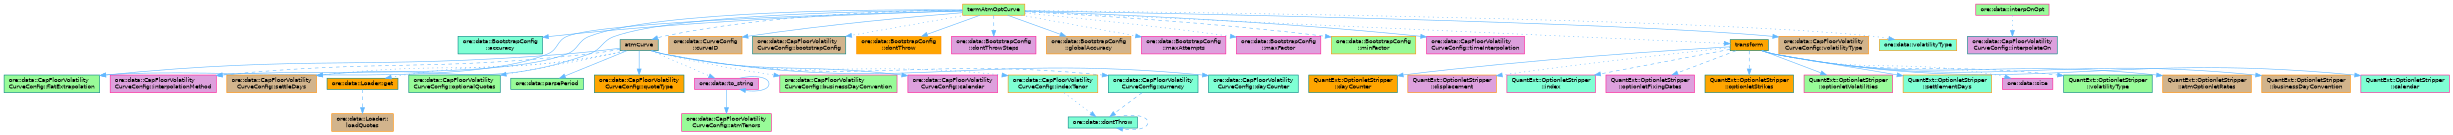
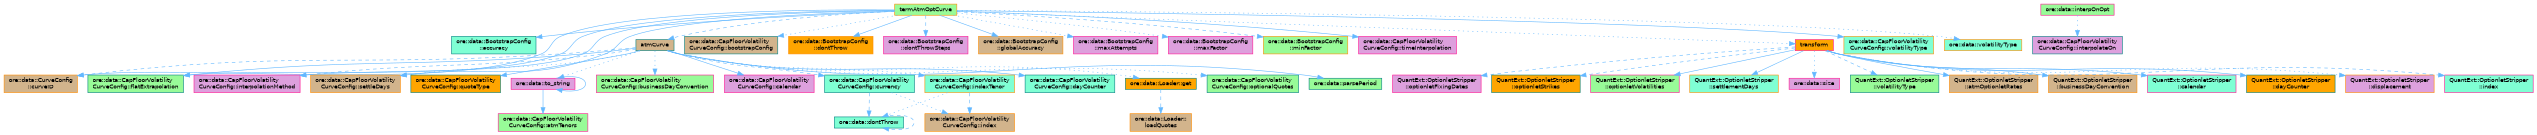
  digraph {
    rankdir=TB
    node [color=teal fillcolor=plum fontname=Helvetica fontsize=10 shape=box style=filled]
    edge [color=steelblue1 fontname=Helvetica fontsize=10 labelfontname=Helvetica labelfontsize=10 style=solid]
    n1 [color=darkorange fillcolor=palegreen fontcolor=black height=0.2 label=termAtmOptCurve width=0.4]
    n2 [fillcolor=aquamarine height=0.2 label="ore::data::BootstrapConfig\l::accuracy" width=0.4]
    n3 [fillcolor=tan height=0.2 label=atmCurve width=0.4]
    n4 [color=darkorange fillcolor=tan height=0.2 label="ore::data::CurveConfig\l::curveID" width=0.4]
    n5 [fillcolor=palegreen height=0.2 label="ore::data::CapFloorVolatility\lCurveConfig::flatExtrapolation" width=0.4]
    n6 [color=deeppink height=0.2 label="ore::data::CapFloorVolatility\lCurveConfig::interpolationMethod" width=0.4]
    n7 [color=darkorange fillcolor=tan height=0.2 label="ore::data::CapFloorVolatility\lCurveConfig::settleDays" width=0.4]
    n8 [fillcolor=tan height=0.2 label="ore::data::CapFloorVolatility\lCurveConfig::bootstrapConfig" width=0.4]
    n9 [color=darkorange fillcolor=orange height=0.2 label="ore::data::BootstrapConfig\l::dontThrow" width=0.4]
    n10 [color=deeppink height=0.2 label="ore::data::BootstrapConfig\l::dontThrowSteps" width=0.4]
    n11 [color=darkorange fillcolor=tan height=0.2 label="ore::data::BootstrapConfig\l::globalAccuracy" width=0.4]
    n12 [color=deeppink height=0.2 label="ore::data::BootstrapConfig\l::maxAttempts" width=0.4]
    n13 [color=deeppink height=0.2 label="ore::data::BootstrapConfig\l::maxFactor" width=0.4]
    n14 [color=darkorange fillcolor=palegreen height=0.2 label="ore::data::BootstrapConfig\l::minFactor" width=0.4]
    n15 [color=deeppink height=0.2 label="ore::data::CapFloorVolatility\lCurveConfig::timeInterpolation" width=0.4]
-   n16 [fillcolor=orange height=0.2 label=transform width=0.4]
-   n17 [color=darkorange fillcolor=tan height=0.2 label="ore::data::CapFloorVolatility\lCurveConfig::volatilityType" width=0.4]
+   n16 [color=deeppink fillcolor=orange height=0.2 label=transform width=0.4]
+   n17 [color=darkorange fillcolor=aquamarine height=0.2 label="ore::data::CapFloorVolatility\lCurveConfig::volatilityType" width=0.4]
    n18 [color=darkorange fillcolor=aquamarine height=0.2 label="ore::data::volatilityType" width=0.4]
    n19 [color=deeppink fillcolor=palegreen height=0.2 label="ore::data::CapFloorVolatility\lCurveConfig::businessDayConvention" width=0.4]
    n20 [color=deeppink height=0.2 label="ore::data::CapFloorVolatility\lCurveConfig::calendar" width=0.4]
    n21 [fillcolor=aquamarine height=0.2 label="ore::data::CapFloorVolatility\lCurveConfig::currency" width=0.4]
    n22 [fillcolor=aquamarine height=0.2 label="ore::data::CapFloorVolatility\lCurveConfig::dayCounter" width=0.4]
    n23 [fillcolor=orange height=0.2 label="ore::data::Loader::get" width=0.4]
    n24 [color=darkorange fillcolor=aquamarine height=0.2 label="ore::data::CapFloorVolatility\lCurveConfig::indexTenor" width=0.4]
    n25 [fillcolor=palegreen height=0.2 label="ore::data::CapFloorVolatility\lCurveConfig::optionalQuotes" width=0.4]
    n26 [fillcolor=palegreen height=0.2 label="ore::data::parsePeriod" width=0.4]
    n27 [fillcolor=orange height=0.2 label="ore::data::CapFloorVolatility\lCurveConfig::quoteType" width=0.4]
    n28 [color=deeppink height=0.2 label="ore::data::to_string" width=0.4]
    n29 [color=deeppink fillcolor=palegreen height=0.2 label="ore::data::interpOnOpt" width=0.4]
    n30 [height=0.2 label="ore::data::CapFloorVolatility\lCurveConfig::interpolateOn" width=0.4]
    n31 [color=darkorange fillcolor=tan height=0.2 label="QuantExt::OptionletStripper\l::atmOptionletRates" width=0.4]
    n32 [color=darkorange fillcolor=tan height=0.2 label="QuantExt::OptionletStripper\l::businessDayConvention" width=0.4]
    n33 [color=deeppink fillcolor=aquamarine height=0.2 label="QuantExt::OptionletStripper\l::calendar" width=0.4]
    n34 [fillcolor=orange height=0.2 label="QuantExt::OptionletStripper\l::dayCounter" width=0.4]
    n35 [color=darkorange height=0.2 label="QuantExt::OptionletStripper\l::displacement" width=0.4]
    n36 [color=deeppink fillcolor=aquamarine height=0.2 label="QuantExt::OptionletStripper\l::index" width=0.4]
    n37 [color=deeppink height=0.2 label="QuantExt::OptionletStripper\l::optionletFixingDates" width=0.4]
    n38 [fillcolor=orange height=0.2 label="QuantExt::OptionletStripper\l::optionletStrikes" width=0.4]
    n39 [color=deeppink fillcolor=palegreen height=0.2 label="QuantExt::OptionletStripper\l::optionletVolatilities" width=0.4]
    n40 [color=darkorange fillcolor=aquamarine height=0.2 label="QuantExt::OptionletStripper\l::settlementDays" width=0.4]
    n41 [color=deeppink height=0.2 label="ore::data::size" width=0.4]
    n42 [fillcolor=palegreen height=0.2 label="QuantExt::OptionletStripper\l::volatilityType" width=0.4]
    n43 [color=deeppink fillcolor=palegreen height=0.2 label="ore::data::CapFloorVolatility\lCurveConfig::atmTenors" width=0.4]
+   n44 [color=darkorange fillcolor=tan height=0.2 label="ore::data::CapFloorVolatility\lCurveConfig::index" width=0.4]
    n45 [fillcolor=aquamarine height=0.2 label="ore::data::dontThrow" width=0.4]
    n46 [color=darkorange fillcolor=tan height=0.2 label="ore::data::Loader::\lloadQuotes" width=0.4]
    n1 -> n2
    n1 -> n3 [style=dashed]
    n1 -> n4
    n1 -> n5
    n1 -> n6
    n1 -> n7
    n1 -> n8 [style=dotted]
    n1 -> n9
    n1 -> n10 [style=dashed]
    n1 -> n11
    n1 -> n12 [style=dotted]
    n1 -> n13 [style=dotted]
    n1 -> n14 [style=dashed]
    n1 -> n15
    n1 -> n16 [style=dotted]
    n1 -> n17
    n1 -> n18 [style=dotted]
+   n3 -> n4 [style=dashed]
    n3 -> n5
    n3 -> n6 [style=dashed]
    n3 -> n7 [style=dotted]
    n3 -> n19 [style=dotted]
    n3 -> n20
    n3 -> n21 [style=dashed]
    n3 -> n22
    n3 -> n23 [style=dotted]
    n3 -> n24 [style=dotted]
    n3 -> n25 [style=dotted]
    n3 -> n26
    n3 -> n27
    n3 -> n28 [style=dotted]
    n16 -> n31
    n16 -> n32
    n16 -> n33
    n16 -> n34
    n16 -> n35 [style=dotted]
    n16 -> n36 [style=dashed]
    n16 -> n37 [style=dashed]
    n16 -> n38 [style=dashed]
    n16 -> n39
    n16 -> n40
    n16 -> n41 [style=dotted]
    n16 -> n42 [style=dashed]
+   n21 -> n44 [style=dotted]
    n21 -> n45 [style=dashed]
    n23 -> n46 [style=dashed]
+   n24 -> n44 [style=dashed]
    n24 -> n45 [style=dotted]
    n28 -> n28
    n28 -> n43
    n29 -> n30 [style=dotted]
    n45 -> n45 [style=dashed]
  }
